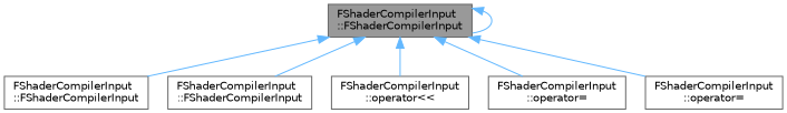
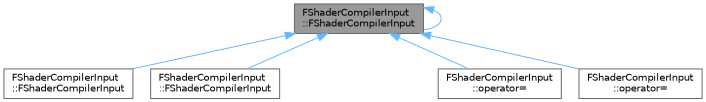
  digraph {
    rankdir=TB
    node [color=grey40 fillcolor=white fontname=Helvetica fontsize=10 shape=box style=filled]
    edge [color=steelblue1 dir=back fontname=Helvetica fontsize=10 labelfontname=Helvetica labelfontsize=10 style=solid]
    n1 [color=gray40 fillcolor=grey60 fontcolor=black height=0.2 label="FShaderCompilerInput\l::FShaderCompilerInput" width=0.4]
    n2 [height=0.2 label="FShaderCompilerInput\l::FShaderCompilerInput" width=0.4]
    n3 [height=0.2 label="FShaderCompilerInput\l::FShaderCompilerInput" width=0.4]
-   n4 [height=0.2 label="FShaderCompilerInput\l::operator\<\<" width=0.4]
    n5 [height=0.2 label="FShaderCompilerInput\l::operator=" width=0.4]
    n6 [height=0.2 label="FShaderCompilerInput\l::operator=" width=0.4]
    n1 -> n1
    n1 -> n2
    n1 -> n3
-   n1 -> n4
    n1 -> n5
    n1 -> n6
  }
